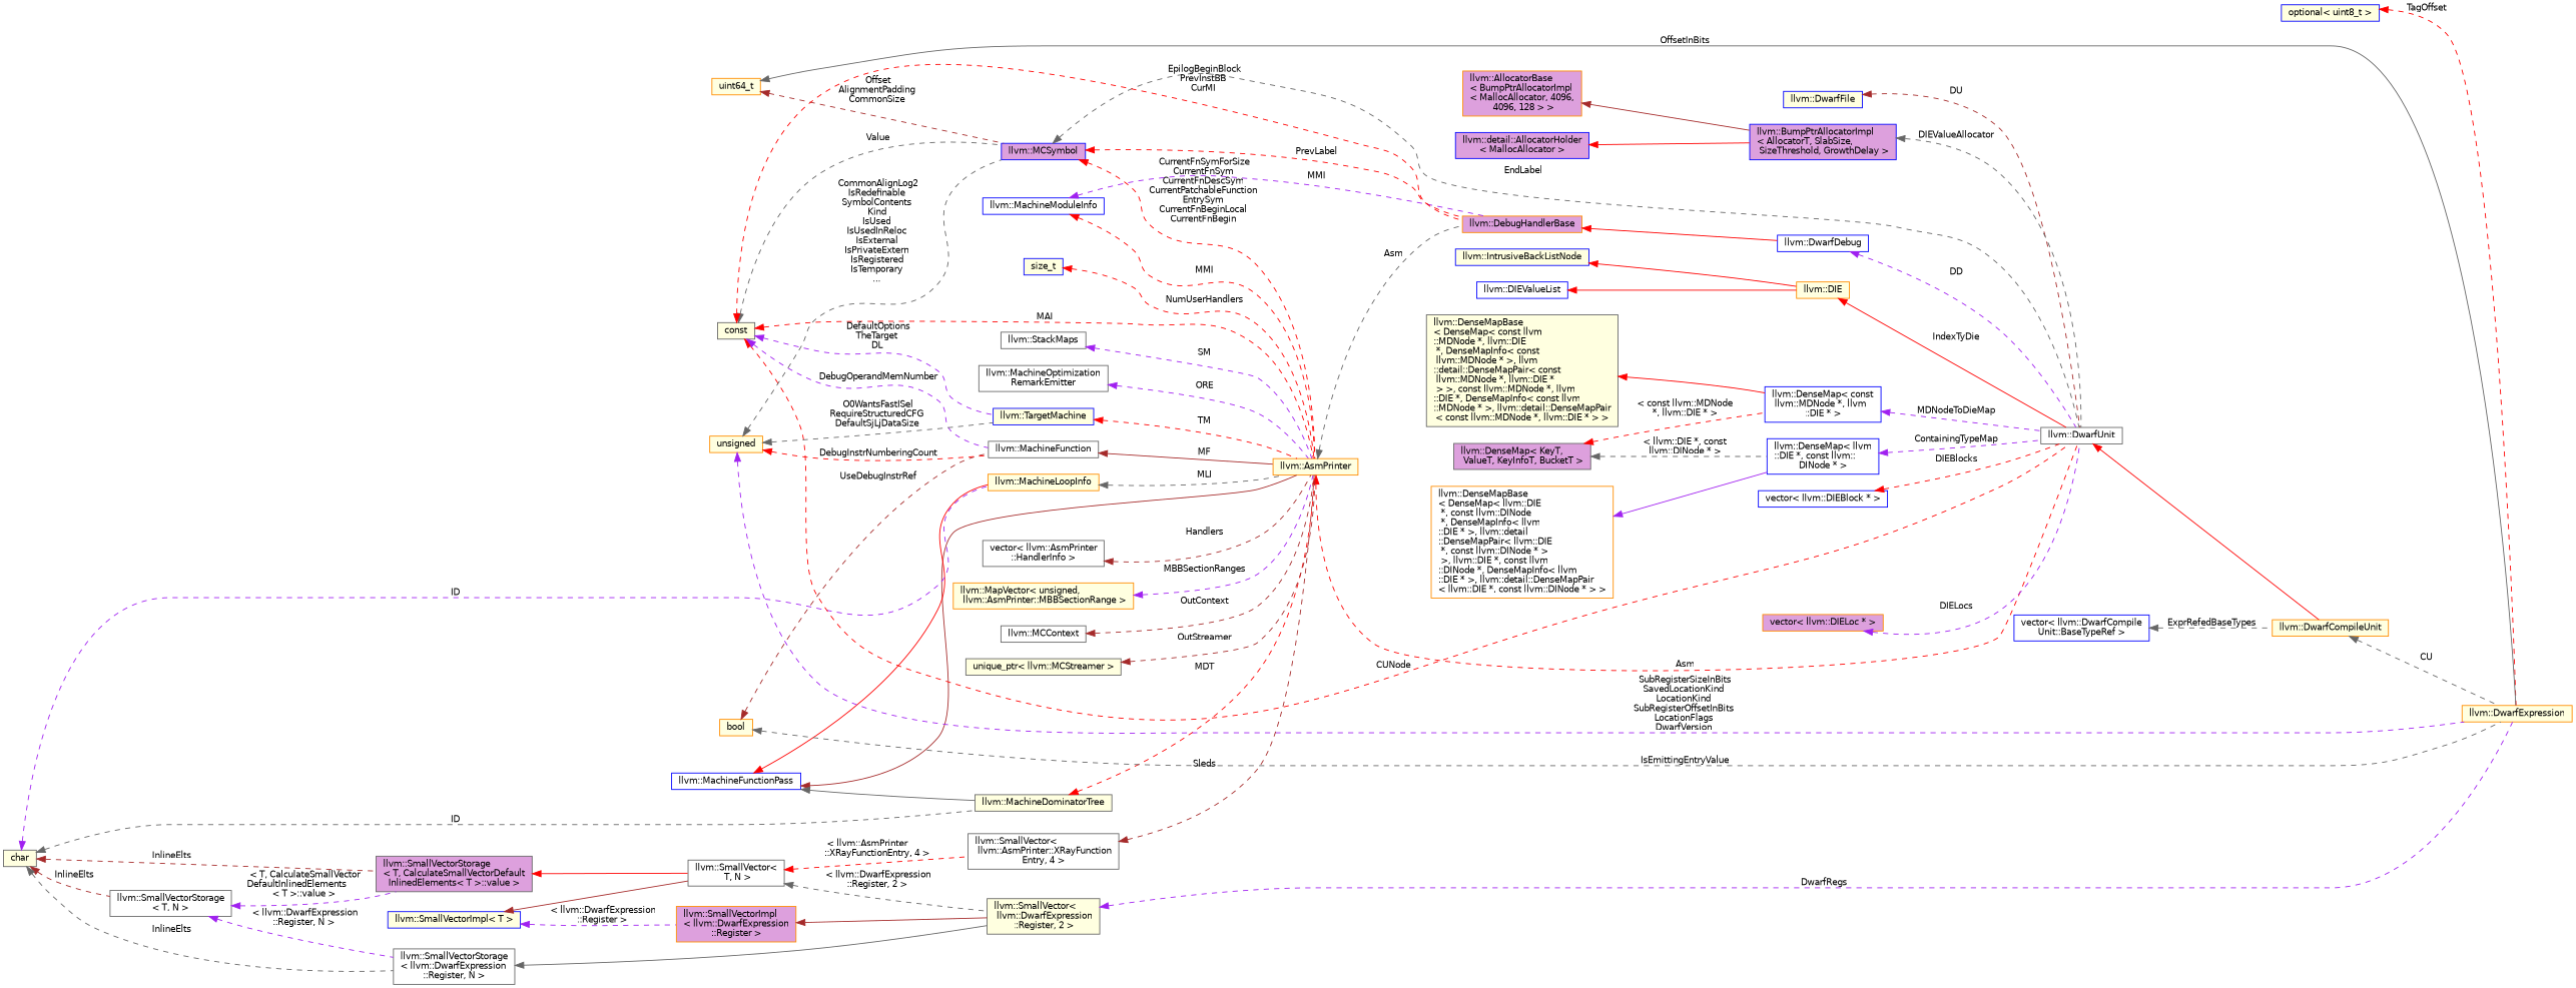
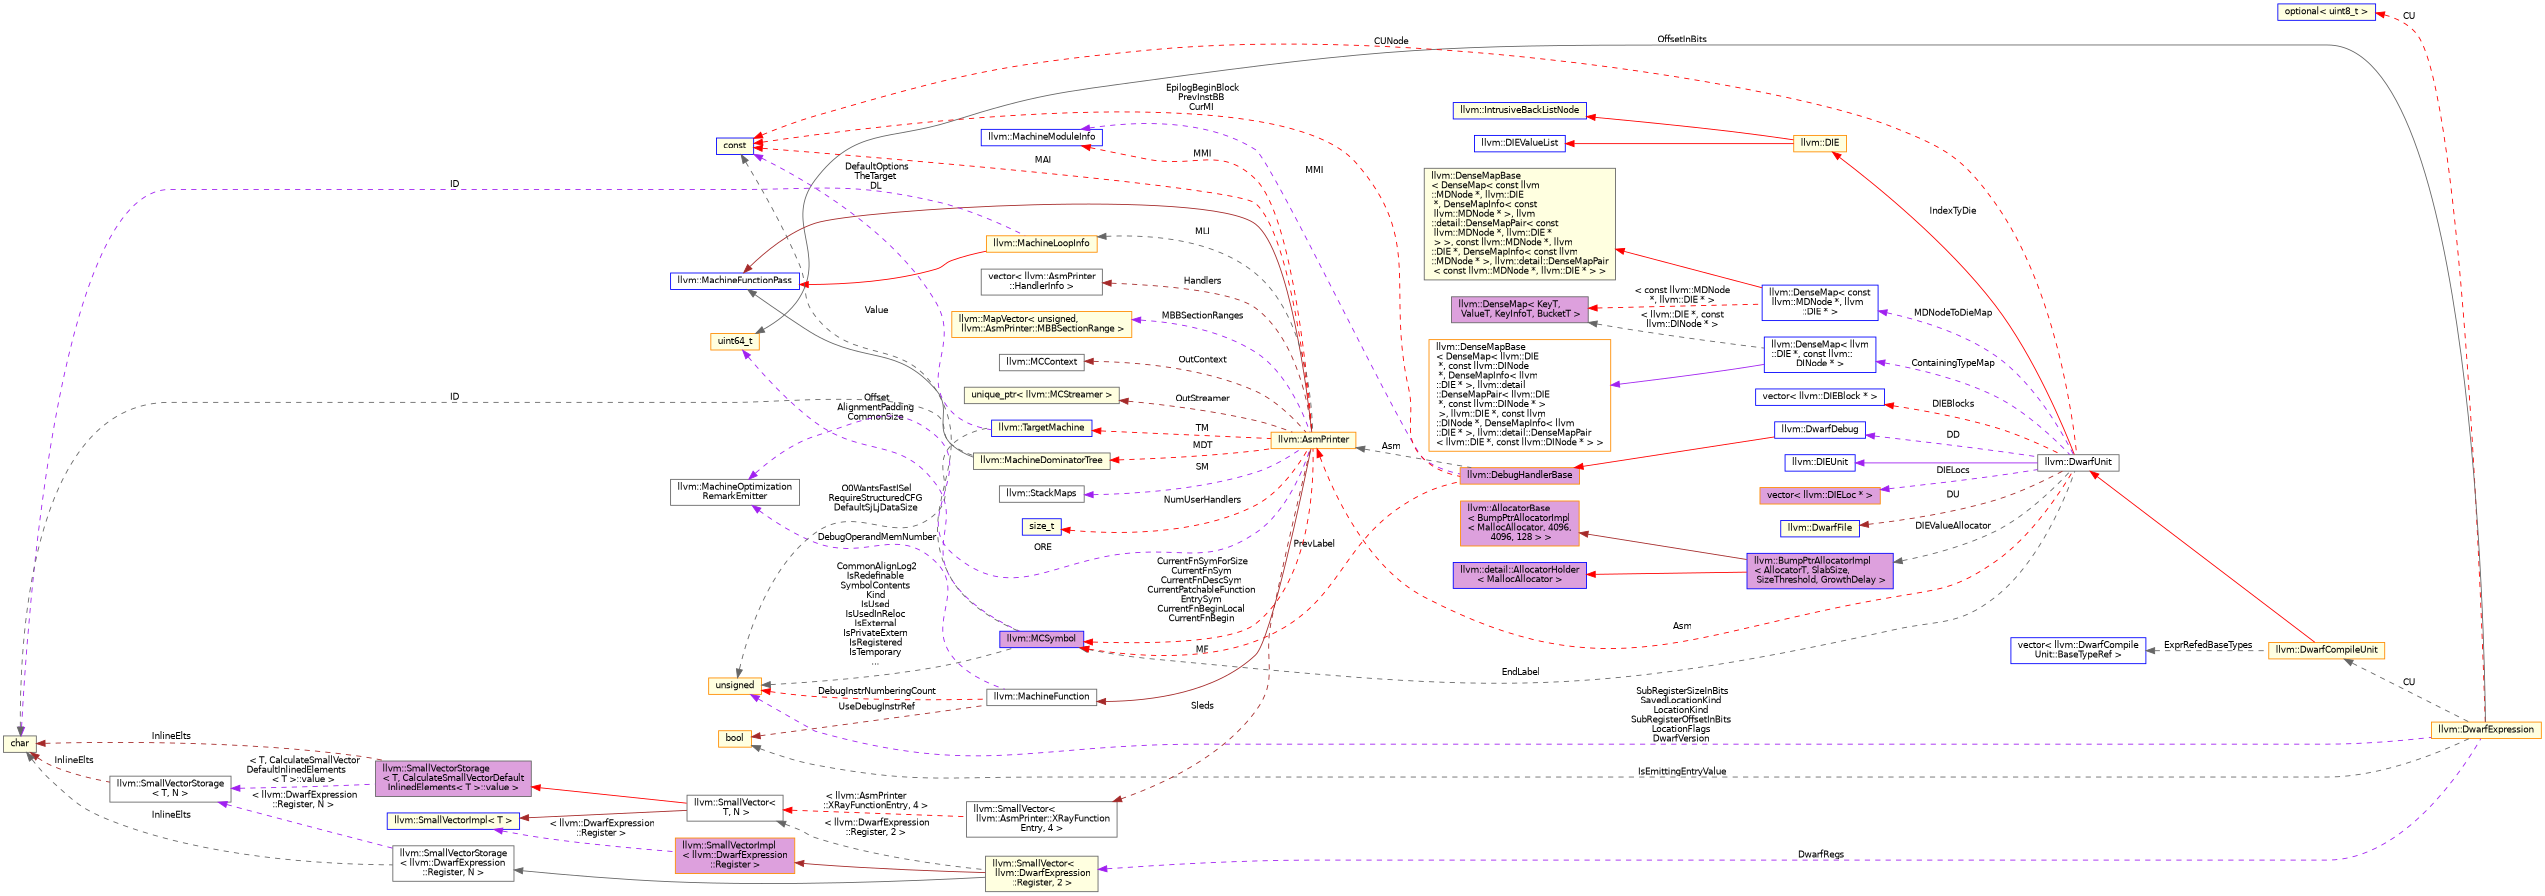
  digraph {
    rankdir=LR
    node [color=blue fillcolor=lightyellow fontname=Helvetica fontsize=10 shape=record style=filled]
    edge [color=red dir=back fontname=Helvetica fontsize=10 labelfontname=Helvetica labelfontsize=10 style=dashed]
    n1 [color=darkorange fontcolor=black height=0.2 label="llvm::DwarfExpression" width=0.4]
    n2 [height=0.2 label="optional\< uint8_t \>" width=0.4]
    n3 [color=darkorange height=0.2 label=uint64_t width=0.4]
    n4 [fillcolor=plum height=0.2 label="llvm::MCSymbol" width=0.4]
    n5 [color=gray40 fillcolor=white height=0.2 label="llvm::DwarfUnit" width=0.4]
    n6 [color=darkorange fillcolor=plum height=0.2 label="llvm::DebugHandlerBase" width=0.4]
    n7 [color=darkorange height=0.2 label="llvm::AsmPrinter" width=0.4]
    n8 [color=darkorange height=0.2 label="llvm::DwarfCompileUnit" width=0.4]
+   n9 [fillcolor=white height=0.2 label="llvm::DIEUnit" width=0.4]
    n10 [color=darkorange fillcolor=plum height=0.2 label="vector\< llvm::DIELoc * \>" width=0.4]
    n11 [height=0.2 label="llvm::DwarfFile" width=0.4]
    n12 [fillcolor=plum height=0.2 label="llvm::BumpPtrAllocatorImpl\l\< AllocatorT, SlabSize,\l SizeThreshold, GrowthDelay \>" width=0.4]
    n13 [color=darkorange fillcolor=plum height=0.2 label="llvm::AllocatorBase\l\< BumpPtrAllocatorImpl\l\< MallocAllocator, 4096,\l 4096, 128 \> \>" width=0.4]
    n14 [fillcolor=plum height=0.2 label="llvm::detail::AllocatorHolder\l\< MallocAllocator \>" width=0.4]
    n15 [fillcolor=white height=0.2 label="llvm::DwarfDebug" width=0.4]
    n16 [fillcolor=white height=0.2 label="llvm::MachineModuleInfo" width=0.4]
    n17 [fillcolor=white height=0.2 label="llvm::MachineFunctionPass" width=0.4]
    n18 [color=darkorange height=0.2 label="llvm::MachineLoopInfo" width=0.4]
    n19 [color=gray40 height=0.2 label="llvm::MachineDominatorTree" width=0.4]
    n20 [color=gray40 fillcolor=white height=0.2 label="llvm::StackMaps" width=0.4]
    n21 [color=gray40 fillcolor=white height=0.2 label="llvm::MachineOptimization\lRemarkEmitter" width=0.4]
    n22 [color=gray40 height=0.2 label=char width=0.4]
    n23 [color=gray40 fillcolor=plum height=0.2 label="llvm::SmallVectorStorage\l\< T, CalculateSmallVectorDefault\lInlinedElements\< T \>::value \>" width=0.4]
    n24 [color=gray40 fillcolor=white height=0.2 label="llvm::SmallVectorStorage\l\< T, N \>" width=0.4]
    n25 [color=gray40 fillcolor=white height=0.2 label="llvm::SmallVectorStorage\l\< llvm::DwarfExpression\l::Register, N \>" width=0.4]
    n26 [color=gray40 fillcolor=white height=0.2 label="llvm::SmallVector\<\l T, N \>" width=0.4]
    n27 [color=gray40 height=0.2 label="llvm::SmallVector\<\l llvm::DwarfExpression\l::Register, 2 \>" width=0.4]
    n28 [color=gray40 fillcolor=white height=0.2 label="llvm::MachineFunction" width=0.4]
    n29 [color=darkorange height=0.2 label=bool width=0.4]
-   n30 [color=gray40 height=0.2 label=const width=0.4]
+   n30 [height=0.2 label=const width=0.4]
    n31 [height=0.2 label="llvm::TargetMachine" width=0.4]
    n32 [color=darkorange height=0.2 label=unsigned width=0.4]
    n33 [color=gray40 fillcolor=white height=0.2 label="llvm::SmallVector\<\l llvm::AsmPrinter::XRayFunction\lEntry, 4 \>" width=0.4]
    n34 [height=0.2 label="llvm::SmallVectorImpl\< T \>" width=0.4]
    n35 [color=darkorange fillcolor=plum height=0.2 label="llvm::SmallVectorImpl\l\< llvm::DwarfExpression\l::Register \>" width=0.4]
    n36 [color=gray40 fillcolor=white height=0.2 label="vector\< llvm::AsmPrinter\l::HandlerInfo \>" width=0.4]
    n37 [color=darkorange height=0.2 label="llvm::MapVector\< unsigned,\l llvm::AsmPrinter::MBBSectionRange \>" width=0.4]
    n38 [color=gray40 fillcolor=white height=0.2 label="llvm::MCContext" width=0.4]
    n39 [color=gray40 height=0.2 label="unique_ptr\< llvm::MCStreamer \>" width=0.4]
    n40 [height=0.2 label=size_t width=0.4]
    n41 [color=darkorange height=0.2 label="llvm::DIE" width=0.4]
    n42 [height=0.2 label="llvm::IntrusiveBackListNode" width=0.4]
    n43 [fillcolor=white height=0.2 label="llvm::DIEValueList" width=0.4]
    n44 [fillcolor=white height=0.2 label="llvm::DenseMap\< const\l llvm::MDNode *, llvm\l::DIE * \>" width=0.4]
    n45 [color=gray40 height=0.2 label="llvm::DenseMapBase\l\< DenseMap\< const llvm\l::MDNode *, llvm::DIE\l *, DenseMapInfo\< const\l llvm::MDNode * \>, llvm\l::detail::DenseMapPair\< const\l llvm::MDNode *, llvm::DIE *\l \> \>, const llvm::MDNode *, llvm\l::DIE *, DenseMapInfo\< const llvm\l::MDNode * \>, llvm::detail::DenseMapPair\l\< const llvm::MDNode *, llvm::DIE * \> \>" width=0.4]
    n46 [color=gray40 fillcolor=plum height=0.2 label="llvm::DenseMap\< KeyT,\l ValueT, KeyInfoT, BucketT \>" width=0.4]
    n47 [fillcolor=white height=0.2 label="llvm::DenseMap\< llvm\l::DIE *, const llvm::\lDINode * \>" width=0.4]
    n48 [color=darkorange fillcolor=white height=0.2 label="llvm::DenseMapBase\l\< DenseMap\< llvm::DIE\l *, const llvm::DINode\l *, DenseMapInfo\< llvm\l::DIE * \>, llvm::detail\l::DenseMapPair\< llvm::DIE\l *, const llvm::DINode * \>\l \>, llvm::DIE *, const llvm\l::DINode *, DenseMapInfo\< llvm\l::DIE * \>, llvm::detail::DenseMapPair\l\< llvm::DIE *, const llvm::DINode * \> \>" width=0.4]
    n49 [fillcolor=white height=0.2 label="vector\< llvm::DIEBlock * \>" width=0.4]
    n50 [fillcolor=white height=0.2 label="vector\< llvm::DwarfCompile\lUnit::BaseTypeRef \>" width=0.4]
-   n2 -> n1 [label=" TagOffset"]
+   n2 -> n1 [label=" CU"]
    n3 -> n1 [color=gray40 label=" OffsetInBits" style=solid]
-   n3 -> n4 [color=brown label=" Offset\nAlignmentPadding\nCommonSize"]
+   n3 -> n4 [color=purple label=" Offset\nAlignmentPadding\nCommonSize"]
    n4 -> n5 [color=gray40 label=" EndLabel"]
    n4 -> n6 [label=" PrevLabel"]
    n4 -> n7 [label=" CurrentFnSymForSize\nCurrentFnSym\nCurrentFnDescSym\nCurrentPatchableFunction\lEntrySym\nCurrentFnBeginLocal\nCurrentFnBegin"]
    n5 -> n8 [style=solid]
    n6 -> n15 [style=solid]
    n7 -> n5 [label=" Asm"]
    n7 -> n6 [color=gray40 label=" Asm"]
    n8 -> n1 [color=gray40 label=" CU"]
+   n9 -> n5 [color=purple style=solid]
    n10 -> n5 [color=purple label=" DIELocs"]
    n11 -> n5 [color=brown label=" DU"]
    n12 -> n5 [color=gray40 label=" DIEValueAllocator"]
    n13 -> n12 [color=brown style=solid]
    n14 -> n12 [style=solid]
    n15 -> n5 [color=purple label=" DD"]
    n16 -> n6 [color=purple label=" MMI"]
    n16 -> n7 [label=" MMI"]
    n17 -> n7 [color=brown style=solid]
    n17 -> n18 [style=solid]
    n17 -> n19 [color=gray40 style=solid]
    n18 -> n7 [color=gray40 label=" MLI"]
    n19 -> n7 [label=" MDT"]
    n20 -> n7 [color=purple label=" SM"]
    n21 -> n7 [color=purple label=" ORE"]
    n22 -> n18 [color=purple label=" ID"]
    n22 -> n19 [color=gray40 label=" ID"]
    n22 -> n23 [color=brown label=" InlineElts"]
    n22 -> n24 [color=brown label=" InlineElts"]
    n22 -> n25 [color=gray40 label=" InlineElts"]
    n23 -> n26 [style=solid]
    n24 -> n23 [color=purple label=" \< T, CalculateSmallVector\lDefaultInlinedElements\l\< T \>::value \>"]
    n24 -> n25 [color=purple label=" \< llvm::DwarfExpression\l::Register, N \>"]
    n25 -> n27 [color=gray40 style=solid]
    n26 -> n27 [color=gray40 label=" \< llvm::DwarfExpression\l::Register, 2 \>"]
    n26 -> n33 [label=" \< llvm::AsmPrinter\l::XRayFunctionEntry, 4 \>"]
    n27 -> n1 [color=purple label=" DwarfRegs"]
    n28 -> n7 [color=brown label=" MF" style=solid]
    n29 -> n1 [color=gray40 label=" IsEmittingEntryValue"]
    n29 -> n28 [color=brown label=" UseDebugInstrRef"]
    n30 -> n4 [color=gray40 label=" Value"]
    n30 -> n5 [label=" CUNode"]
    n30 -> n6 [label=" EpilogBeginBlock\nPrevInstBB\nCurMI"]
    n30 -> n7 [label=" MAI"]
-   n30 -> n28 [color=purple label=" DebugOperandMemNumber"]
+   n21 -> n28 [color=purple label=" DebugOperandMemNumber"]
    n30 -> n31 [color=purple label=" DefaultOptions\nTheTarget\nDL"]
    n31 -> n7 [label=" TM"]
    n32 -> n1 [color=purple label=" SubRegisterSizeInBits\nSavedLocationKind\nLocationKind\nSubRegisterOffsetInBits\nLocationFlags\nDwarfVersion"]
    n32 -> n4 [color=gray40 label=" CommonAlignLog2\nIsRedefinable\nSymbolContents\nKind\nIsUsed\nIsUsedInReloc\nIsExternal\nIsPrivateExtern\nIsRegistered\nIsTemporary\n..."]
    n32 -> n28 [label=" DebugInstrNumberingCount"]
    n32 -> n31 [color=gray40 label=" O0WantsFastISel\nRequireStructuredCFG\nDefaultSjLjDataSize"]
    n33 -> n7 [color=brown label=" Sleds"]
    n34 -> n26 [color=brown style=solid]
    n34 -> n35 [color=purple label=" \< llvm::DwarfExpression\l::Register \>"]
    n35 -> n27 [color=brown style=solid]
    n36 -> n7 [color=brown label=" Handlers"]
    n37 -> n7 [color=purple label=" MBBSectionRanges"]
    n38 -> n7 [color=brown label=" OutContext"]
    n39 -> n7 [color=brown label=" OutStreamer"]
    n40 -> n7 [label=" NumUserHandlers"]
    n41 -> n5 [label=" IndexTyDie" style=solid]
    n42 -> n41 [style=solid]
    n43 -> n41 [style=solid]
    n44 -> n5 [color=purple label=" MDNodeToDieMap"]
    n45 -> n44 [style=solid]
    n46 -> n44 [label=" \< const llvm::MDNode\l *, llvm::DIE * \>"]
    n46 -> n47 [color=gray40 label=" \< llvm::DIE *, const\l llvm::DINode * \>"]
    n47 -> n5 [color=purple label=" ContainingTypeMap"]
    n48 -> n47 [color=purple style=solid]
    n49 -> n5 [label=" DIEBlocks"]
    n50 -> n8 [color=gray40 label=" ExprRefedBaseTypes"]
  }
